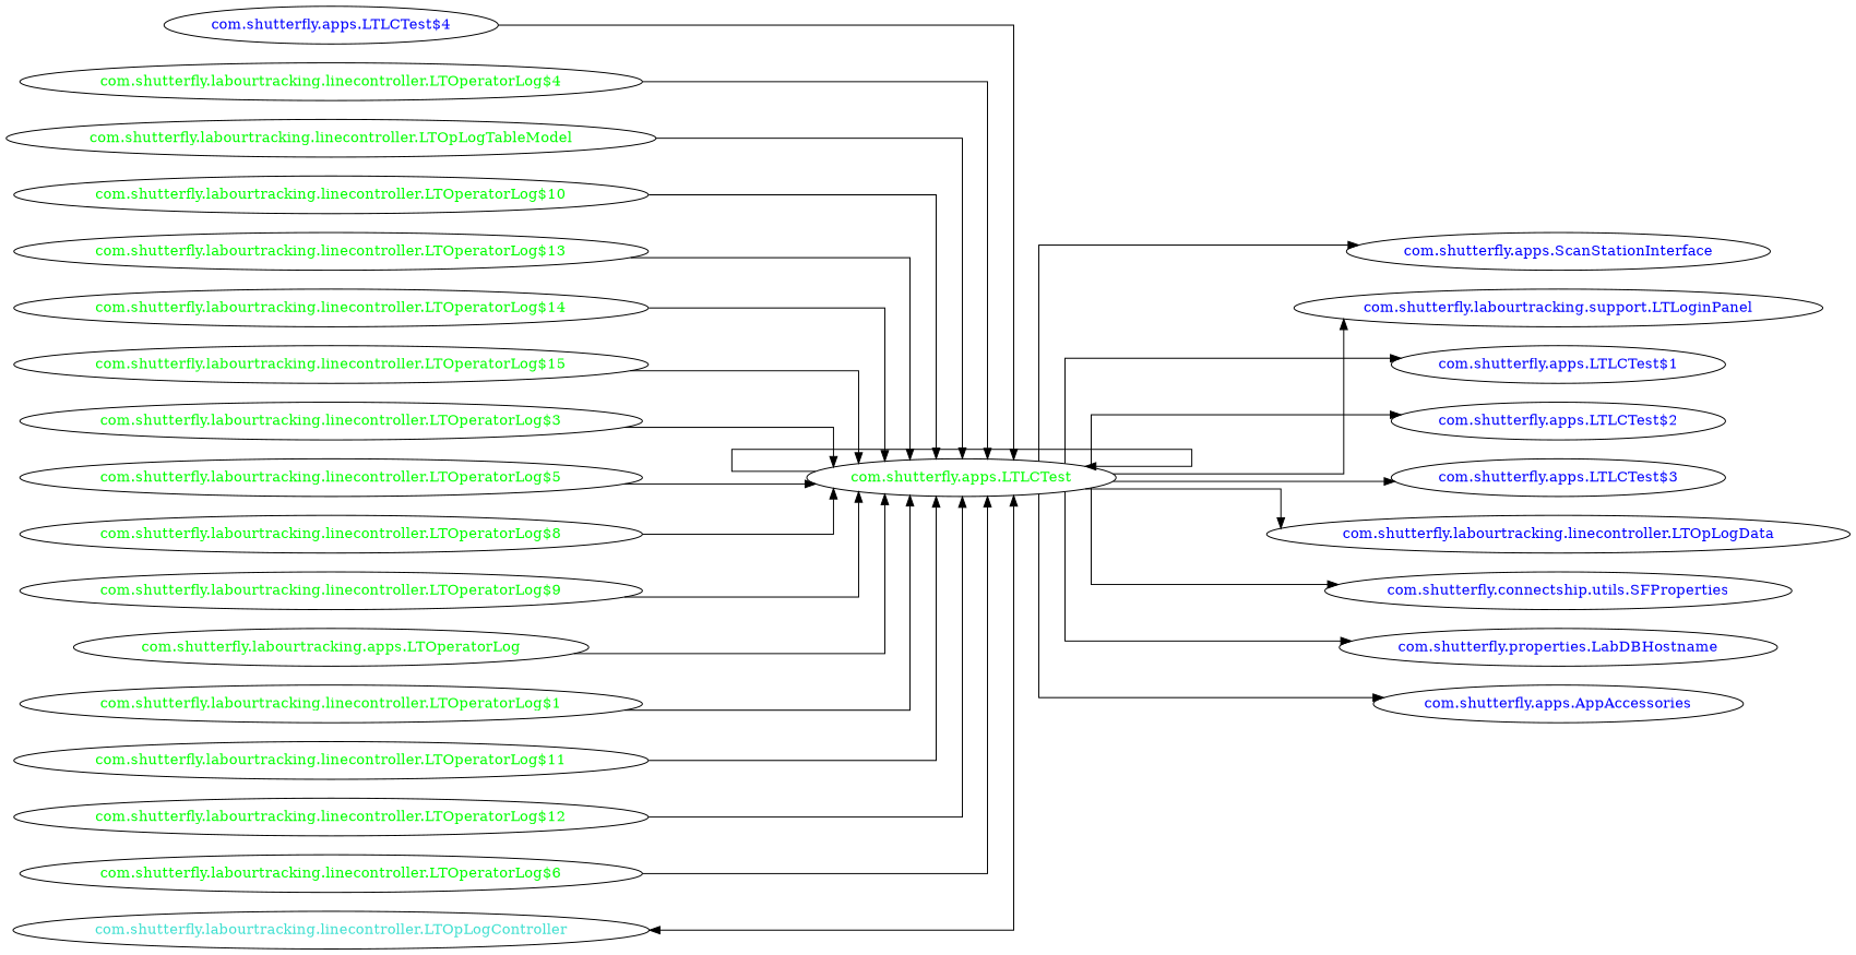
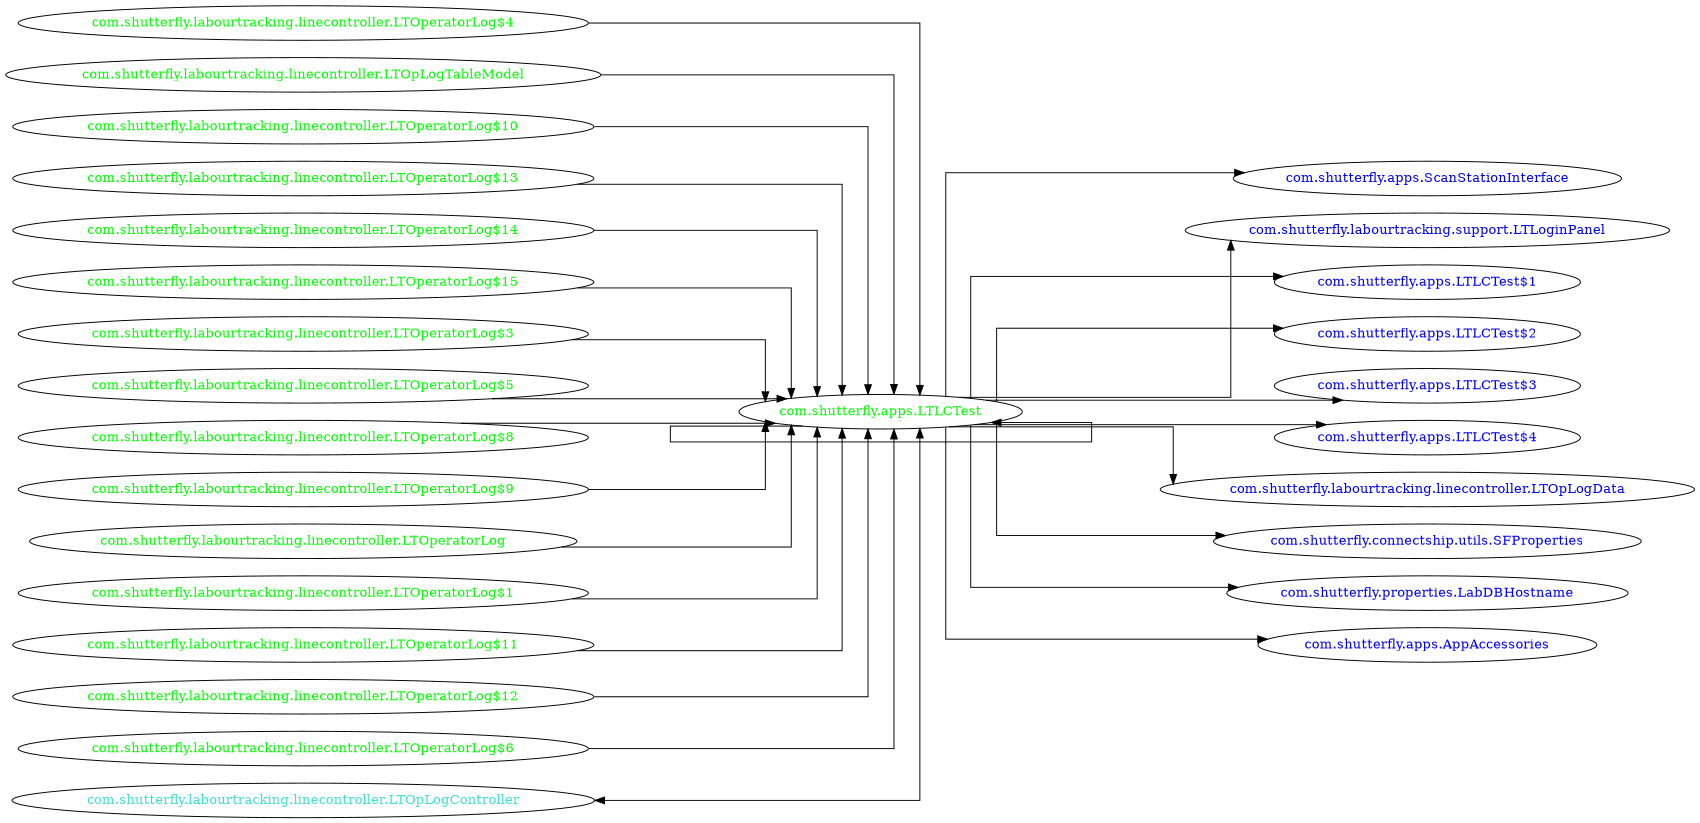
  digraph {
    concentrate=true
    rankdir=LR
    ranksep=2.0
    splines=ortho
    node [fontcolor=green]
    "com.shutterfly.apps.LTLCTest"
    "com.shutterfly.apps.ScanStationInterface" [fontcolor=blue]
    "com.shutterfly.labourtracking.support.LTLoginPanel" [fontcolor=blue]
    "com.shutterfly.apps.LTLCTest$1" [fontcolor=blue]
    "com.shutterfly.apps.LTLCTest$2" [fontcolor=blue]
    "com.shutterfly.apps.LTLCTest$3" [fontcolor=blue]
    "com.shutterfly.apps.LTLCTest$4" [fontcolor=blue]
    "com.shutterfly.labourtracking.linecontroller.LTOpLogData" [fontcolor=blue]
    "com.shutterfly.connectship.utils.SFProperties" [fontcolor=blue]
    "com.shutterfly.properties.LabDBHostname" [fontcolor=blue]
    "com.shutterfly.apps.AppAccessories" [fontcolor=blue]
    "com.shutterfly.labourtracking.linecontroller.LTOperatorLog$4"
    "com.shutterfly.labourtracking.linecontroller.LTOpLogTableModel"
    "com.shutterfly.labourtracking.linecontroller.LTOperatorLog$10"
    "com.shutterfly.labourtracking.linecontroller.LTOperatorLog$13"
    "com.shutterfly.labourtracking.linecontroller.LTOperatorLog$14"
    "com.shutterfly.labourtracking.linecontroller.LTOperatorLog$15"
    "com.shutterfly.labourtracking.linecontroller.LTOperatorLog$3"
    "com.shutterfly.labourtracking.linecontroller.LTOperatorLog$5"
    "com.shutterfly.labourtracking.linecontroller.LTOperatorLog$8"
    "com.shutterfly.labourtracking.linecontroller.LTOperatorLog$9"
-   "com.shutterfly.labourtracking.linecontroller.LTOperatorLog" [label="com.shutterfly.labourtracking.apps.LTOperatorLog"]
+   "com.shutterfly.labourtracking.linecontroller.LTOperatorLog"
    "com.shutterfly.labourtracking.linecontroller.LTOperatorLog$1"
    "com.shutterfly.labourtracking.linecontroller.LTOperatorLog$11"
    "com.shutterfly.labourtracking.linecontroller.LTOperatorLog$12"
    "com.shutterfly.labourtracking.linecontroller.LTOperatorLog$6"
    "com.shutterfly.labourtracking.linecontroller.LTOpLogController" [fontcolor=turquoise]
    "com.shutterfly.apps.LTLCTest" -> "com.shutterfly.apps.LTLCTest"
    "com.shutterfly.apps.LTLCTest" -> "com.shutterfly.apps.ScanStationInterface"
    "com.shutterfly.apps.LTLCTest" -> "com.shutterfly.labourtracking.support.LTLoginPanel"
    "com.shutterfly.apps.LTLCTest" -> "com.shutterfly.apps.LTLCTest$1"
    "com.shutterfly.apps.LTLCTest" -> "com.shutterfly.apps.LTLCTest$2"
    "com.shutterfly.apps.LTLCTest" -> "com.shutterfly.apps.LTLCTest$3"
-   "com.shutterfly.apps.LTLCTest$4" -> "com.shutterfly.apps.LTLCTest"
+   "com.shutterfly.apps.LTLCTest" -> "com.shutterfly.apps.LTLCTest$4"
    "com.shutterfly.apps.LTLCTest" -> "com.shutterfly.labourtracking.linecontroller.LTOpLogData"
    "com.shutterfly.apps.LTLCTest" -> "com.shutterfly.connectship.utils.SFProperties"
    "com.shutterfly.apps.LTLCTest" -> "com.shutterfly.properties.LabDBHostname"
    "com.shutterfly.apps.LTLCTest" -> "com.shutterfly.apps.AppAccessories"
    "com.shutterfly.labourtracking.linecontroller.LTOperatorLog$4" -> "com.shutterfly.apps.LTLCTest"
    "com.shutterfly.labourtracking.linecontroller.LTOpLogTableModel" -> "com.shutterfly.apps.LTLCTest"
    "com.shutterfly.labourtracking.linecontroller.LTOperatorLog$10" -> "com.shutterfly.apps.LTLCTest"
    "com.shutterfly.labourtracking.linecontroller.LTOperatorLog$13" -> "com.shutterfly.apps.LTLCTest"
    "com.shutterfly.labourtracking.linecontroller.LTOperatorLog$14" -> "com.shutterfly.apps.LTLCTest"
    "com.shutterfly.labourtracking.linecontroller.LTOperatorLog$15" -> "com.shutterfly.apps.LTLCTest"
    "com.shutterfly.labourtracking.linecontroller.LTOperatorLog$3" -> "com.shutterfly.apps.LTLCTest"
    "com.shutterfly.labourtracking.linecontroller.LTOperatorLog$5" -> "com.shutterfly.apps.LTLCTest"
    "com.shutterfly.labourtracking.linecontroller.LTOperatorLog$8" -> "com.shutterfly.apps.LTLCTest"
    "com.shutterfly.labourtracking.linecontroller.LTOperatorLog$9" -> "com.shutterfly.apps.LTLCTest"
    "com.shutterfly.labourtracking.linecontroller.LTOperatorLog" -> "com.shutterfly.apps.LTLCTest"
    "com.shutterfly.labourtracking.linecontroller.LTOperatorLog$1" -> "com.shutterfly.apps.LTLCTest"
    "com.shutterfly.labourtracking.linecontroller.LTOperatorLog$11" -> "com.shutterfly.apps.LTLCTest"
    "com.shutterfly.labourtracking.linecontroller.LTOperatorLog$12" -> "com.shutterfly.apps.LTLCTest"
    "com.shutterfly.labourtracking.linecontroller.LTOperatorLog$6" -> "com.shutterfly.apps.LTLCTest"
    "com.shutterfly.labourtracking.linecontroller.LTOpLogController" -> "com.shutterfly.apps.LTLCTest" [dir=both]
  }
